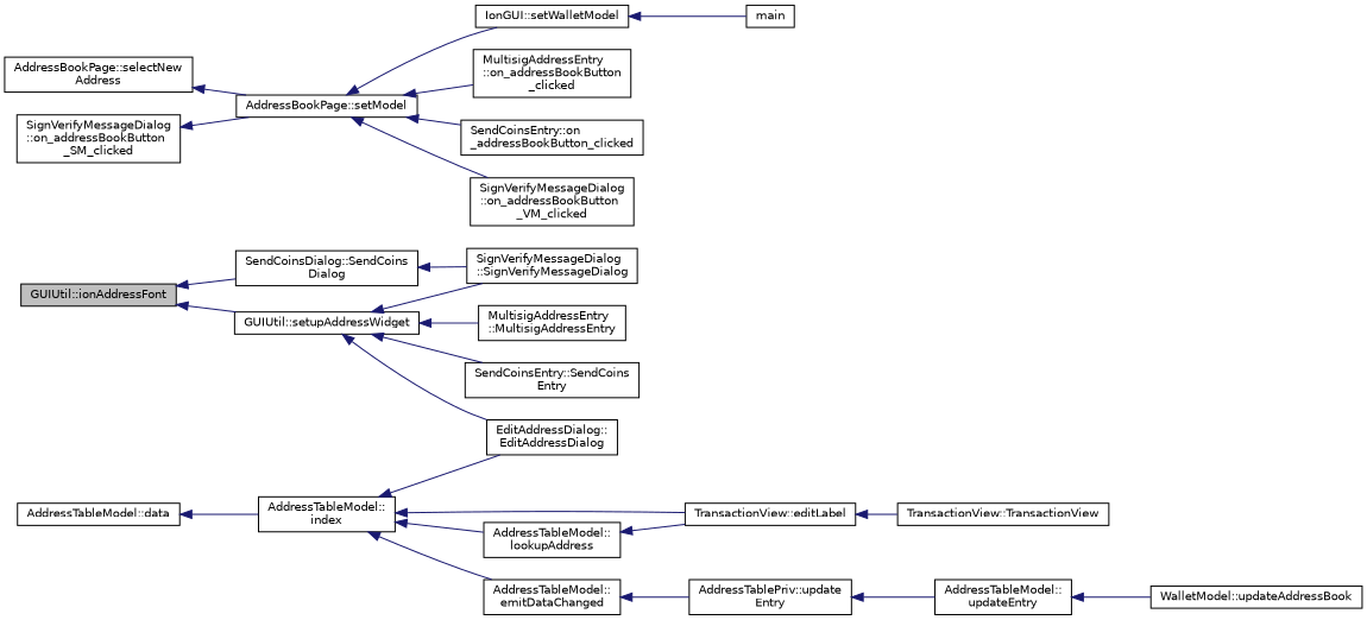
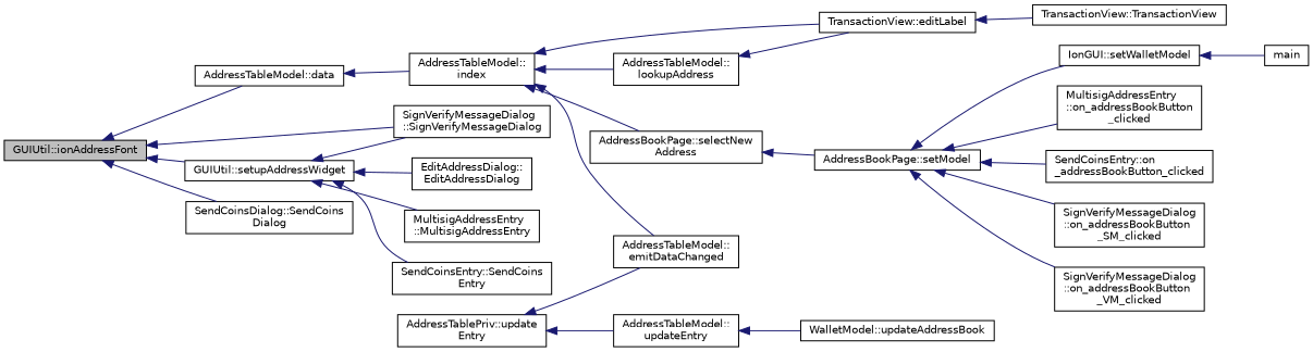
  digraph {
    rankdir=LR
    node [color=black fillcolor=white fontname=Helvetica fontsize=10 shape=record style=filled]
    edge [color=midnightblue dir=back fontname=Helvetica fontsize=10 labelfontname=Helvetica labelfontsize=10 style=solid]
    n1 [fillcolor=grey75 fontcolor=black height=0.2 label="GUIUtil::ionAddressFont" width=0.4]
    n2 [height=0.2 label="AddressTableModel::data" width=0.4]
    n3 [height=0.2 label="GUIUtil::setupAddressWidget" width=0.4]
    n4 [height=0.2 label="SignVerifyMessageDialog\l::SignVerifyMessageDialog" width=0.4]
    n5 [height=0.2 label="SendCoinsDialog::SendCoins\lDialog" width=0.4]
    n6 [height=0.2 label="AddressTableModel::\lindex" width=0.4]
    n7 [height=0.2 label="EditAddressDialog::\lEditAddressDialog" width=0.4]
    n8 [height=0.2 label="MultisigAddressEntry\l::MultisigAddressEntry" width=0.4]
    n9 [height=0.2 label="SendCoinsEntry::SendCoins\lEntry" width=0.4]
    n10 [height=0.2 label="TransactionView::editLabel" width=0.4]
    n11 [height=0.2 label="AddressBookPage::selectNew\lAddress" width=0.4]
    n12 [height=0.2 label="AddressTableModel::\llookupAddress" width=0.4]
    n13 [height=0.2 label="AddressTableModel::\lemitDataChanged" width=0.4]
    n14 [height=0.2 label="TransactionView::TransactionView" width=0.4]
    n15 [height=0.2 label="AddressBookPage::setModel" width=0.4]
    n16 [height=0.2 label="AddressTablePriv::update\lEntry" width=0.4]
    n17 [height=0.2 label="IonGUI::setWalletModel" width=0.4]
    n18 [height=0.2 label="MultisigAddressEntry\l::on_addressBookButton\l_clicked" width=0.4]
    n19 [height=0.2 label="SendCoinsEntry::on\l_addressBookButton_clicked" width=0.4]
    n20 [height=0.2 label="SignVerifyMessageDialog\l::on_addressBookButton\l_SM_clicked" width=0.4]
    n21 [height=0.2 label="SignVerifyMessageDialog\l::on_addressBookButton\l_VM_clicked" width=0.4]
    n22 [height=0.2 label=main width=0.4]
    n23 [height=0.2 label="AddressTableModel::\lupdateEntry" width=0.4]
    n24 [height=0.2 label="WalletModel::updateAddressBook" width=0.4]
+   n1 -> n2
    n1 -> n3
-   n5 -> n4
+   n1 -> n4
    n1 -> n5
    n2 -> n6
    n3 -> n4
    n3 -> n7
    n3 -> n8
    n3 -> n9
    n6 -> n10
-   n6 -> n7
+   n6 -> n11
    n6 -> n12
    n6 -> n13
    n10 -> n14
    n11 -> n15
    n12 -> n10
-   n13 -> n16
+   n16 -> n13
    n15 -> n17
    n15 -> n18
    n15 -> n19
-   n20 -> n15
+   n15 -> n20
    n15 -> n21
    n16 -> n23
    n17 -> n22
    n23 -> n24
  }
